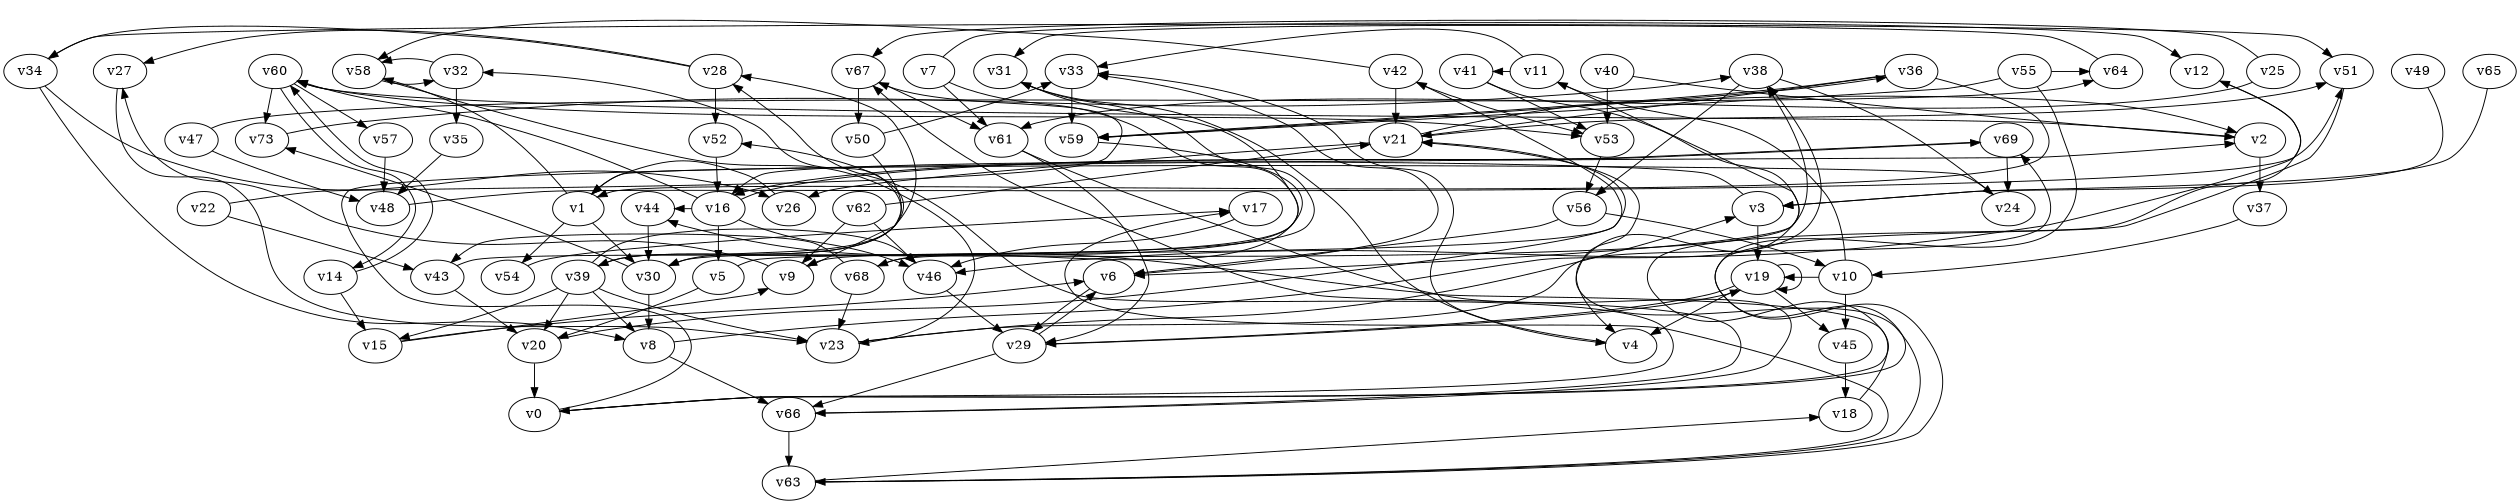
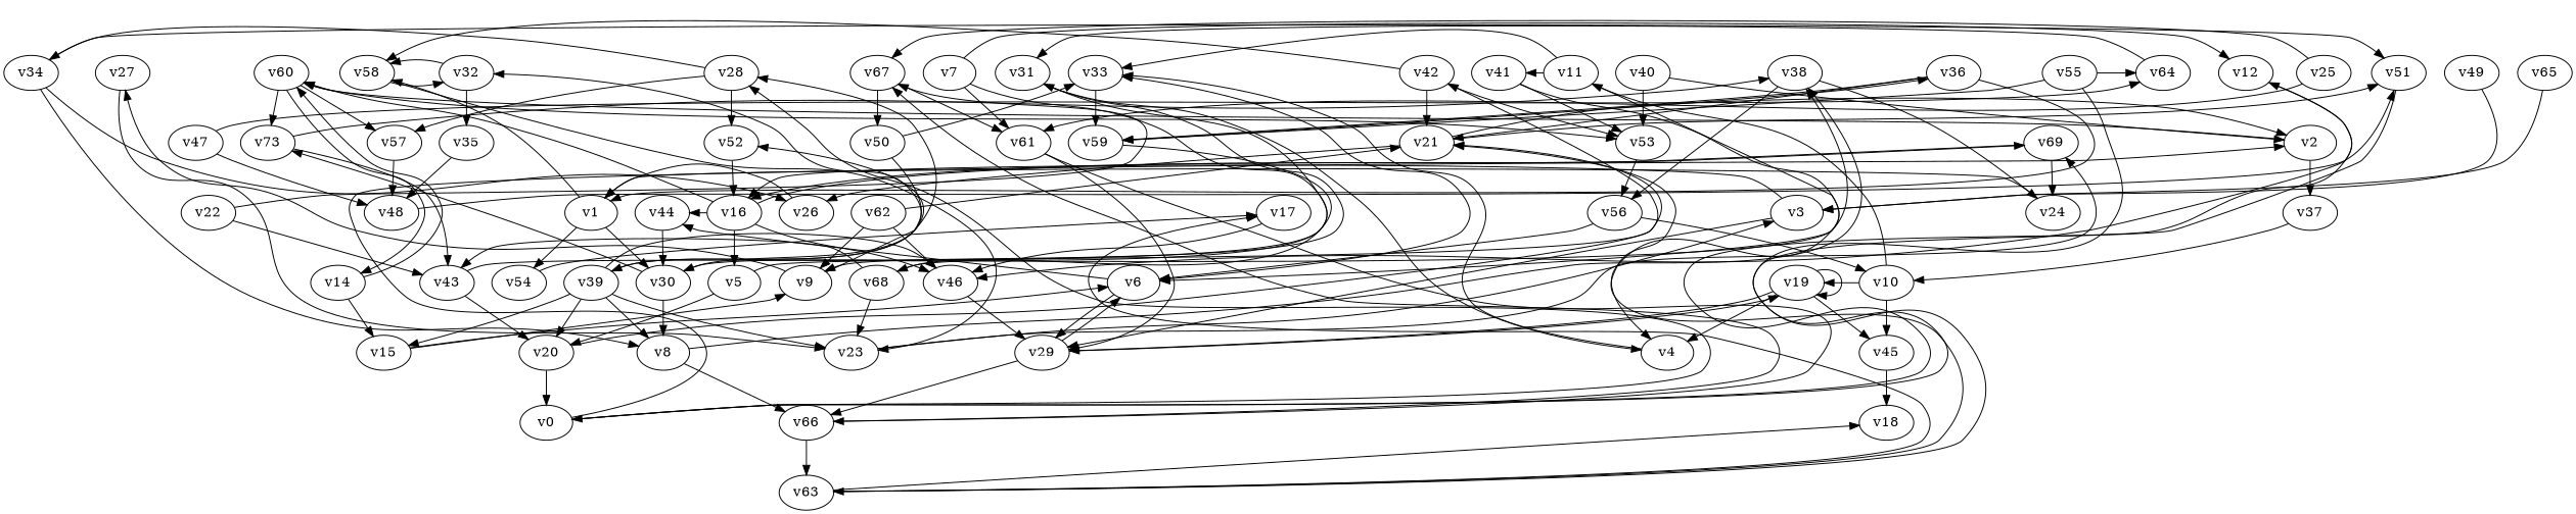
  digraph {
    node [player=0]
    v0 [player=1]
    v2 [player=1]
    v12
    v28
    v37 [player=1]
    v60 [player=1]
    v46 [player=1]
    v27
    v34
    v52 [player=1]
    v1 [player=1]
    v30 [player=1]
    v54 [player=1]
    v58
    v8
    n16 [label=v73 player=1]
    v17 [player=1]
    v32
    v23 [player=1]
    v10
    v14 [player=1]
    v53 [player=1]
    v57
    v3
    v16
    v29
    v5
    v44
    v69
    v6
    v66
    v19 [player=1]
    v4
    v33
    v59 [player=1]
    v20 [player=1]
    v42 [player=1]
    v21 [player=1]
    v7 [player=1]
    v61
    v68
    v43 [player=1]
    v31
    v38 [player=1]
    v24
    v56 [player=1]
    v67 [player=1]
    v63
    v9 [player=1]
    v35
    v11
    v45 [player=1]
    v41
    v18
    v15 [player=1]
    v26
    v51
    v22 [player=1]
    v50
    v25 [player=1]
    v48 [player=1]
    v36
    v39 [player=1]
    v40
    v47
    v64 [player=1]
    v49
    v55
    v62 [player=1]
    v65 [player=1]
    v0 -> v2 [constraint="time == 1"]
    v0 -> v12 [constraint="time == 3"]
    v0 -> v28 [constraint="time == 20"]
    v2 -> v37
    v2 -> v60 [constraint="time >= 1"]
    v12 -> v46 [constraint="time >= 12"]
-   v28 -> v27 [constraint="(time >= 5) && (time <= 22)"]
+   v28 -> v57 [constraint="(time >= 5) && (time <= 22)"]
    v28 -> v34 [constraint="time <= 25"]
    v28 -> v52
    v37 -> v10
    v60 -> n16
    v60 -> v14 [constraint="time == 12"]
    v60 -> v53 [constraint="(time >= 1) && (time <= 24)"]
    v60 -> v57
    v46 -> v29
    v27 -> v23 [constraint="time <= 25"]
    v34 -> v8 [constraint="time == 16"]
    v34 -> v26 [constraint="time % 5 == 1"]
    v34 -> v51 [constraint="time == 14"]
    v52 -> v16
    v1 -> v30
    v1 -> v54
    v1 -> v58 [constraint="time % 3 == 0"]
    v30 -> v52 [constraint="time >= 8"]
    v30 -> v8
    v30 -> n16 [constraint="time <= 8"]
    v54 -> v17 [constraint="time % 2 == 0"]
    v58 -> v32 [constraint="time % 6 == 2"]
    v58 -> v23 [constraint="time >= 7"]
    v8 -> v66
    v8 -> v38 [constraint="time >= 8"]
+   n16 -> v43 [constraint="time % 4 == 2"]
    n16 -> v38 [constraint="time >= 7"]
    v17 -> v46
    v32 -> v58 [constraint="time == 11"]
    v32 -> v35
    v23 -> v3 [constraint="time >= 10"]
    v23 -> v69 [constraint="time % 2 == 1"]
    v10 -> v19 [constraint="time <= 9"]
    v10 -> v11 [constraint="(time % 3 == 1) || (time % 3 == 1)"]
    v10 -> v45
    v14 -> v60 [constraint="time <= 23"]
    v14 -> v15
    v53 -> v56 [constraint="time % 5 == 2"]
    v57 -> v48 [constraint="time <= 13"]
    v3 -> v16 [constraint="time == 18"]
-   v3 -> v19
+   v3 -> v29
    v16 -> v60 [constraint="time == 14"]
    v16 -> v46
    v16 -> v5
    v16 -> v44 [constraint="time % 6 == 4"]
    v16 -> v69 [constraint="time >= 10"]
    v29 -> v6 [constraint="time % 2 == 1"]
    v29 -> v66
    v29 -> v19 [constraint="(time % 2 == 1) || (time % 5 == 2)"]
    v5 -> v20 [constraint="time % 6 == 0"]
    v5 -> v42 [constraint="time <= 20"]
    v44 -> v30
    v69 -> v16
    v69 -> v24
    v6 -> v29 [constraint="time <= 17"]
    v6 -> v33 [constraint="(time % 2 == 1) || (time % 5 == 1)"]
    v66 -> v67 [constraint="time % 5 == 4"]
    v66 -> v63
    v19 -> v29
    v19 -> v19 [constraint="time % 5 == 1"]
    v19 -> v4
    v19 -> v45
    v4 -> v33 [constraint="time % 5 == 3"]
    v33 -> v59
    v59 -> v30 [constraint="time % 3 == 1"]
    v59 -> v36 [constraint="time % 4 == 1"]
    v20 -> v0
    v20 -> v21 [constraint="time == 18"]
    v42 -> v58 [constraint="time == 3"]
    v42 -> v53 [constraint="time % 2 == 0"]
    v42 -> v21
    v21 -> v2 [constraint="time <= 19"]
    v21 -> v26
    v21 -> v51 [constraint="time % 6 == 3"]
    v7 -> v12 [constraint="time % 3 == 1"]
    v7 -> v61 [constraint="time % 4 == 2"]
    v7 -> v68 [constraint="time <= 23"]
    v61 -> v29 [constraint="time == 4"]
    v61 -> v66 [constraint="time >= 5"]
    v68 -> v23
    v68 -> v43 [constraint="time % 2 == 1"]
    v68 -> v31 [constraint="time >= 13"]
    v43 -> v20
    v43 -> v38 [constraint="time % 5 == 4"]
    v31 -> v4 [constraint="time % 5 == 3"]
    v31 -> v9 [constraint="time <= 6"]
    v38 -> v24 [constraint="time % 3 == 2"]
    v38 -> v56 [constraint="time >= 6"]
    v24 -> v1 [constraint="time % 4 == 3"]
    v56 -> v10
    v56 -> v6
    v67 -> v61
    v67 -> v50
    v63 -> v17 [constraint="time % 2 == 0"]
    v63 -> v21 [constraint="time % 5 == 2"]
    v63 -> v18 [constraint="time % 2 == 1"]
    v9 -> v27 [constraint="time >= 9"]
    v9 -> v32 [constraint="time >= 13"]
    v35 -> v48
    v11 -> v6 [constraint="time == 18"]
    v11 -> v33 [constraint="time == 19"]
    v11 -> v41 [constraint="time % 5 == 1"]
    v45 -> v18
    v41 -> v53 [constraint="time % 5 == 3"]
    v41 -> v4 [constraint="time == 20"]
-   v18 -> v44 [constraint="time == 14"]
+   v6 -> v44 [constraint="time == 14"]
    v15 -> v6 [constraint="time == 18"]
    v15 -> v9 [constraint="time == 6"]
    v26 -> v1 [constraint="time >= 7"]
    v51 -> v0 [constraint="time == 11"]
    v22 -> v43
    v22 -> v67 [constraint="time == 10"]
    v50 -> v33 [constraint="time >= 11"]
    v50 -> v39 [constraint="time == 13"]
    v25 -> v61 [constraint="time % 6 == 1"]
    v25 -> v67 [constraint="time <= 18"]
    v48 -> v51 [constraint="time >= 15"]
    v36 -> v1 [constraint="time % 5 == 2"]
    v36 -> v59 [constraint="time % 5 == 0"]
    v36 -> v21 [constraint="time == 4"]
    v39 -> v28 [constraint="time <= 25"]
    v39 -> v46 [constraint="time >= 3"]
    v39 -> v8
    v39 -> v23
    v39 -> v20
    v39 -> v15
    v40 -> v2 [constraint="time >= 6"]
    v40 -> v53
    v47 -> v48
    v47 -> v64 [constraint="(time % 2 == 0) || (time % 4 == 2)"]
    v64 -> v31 [constraint="(time % 3 == 0) || (time % 4 == 1)"]
    v49 -> v3 [constraint="time >= 7"]
    v55 -> v59 [constraint="time == 8"]
    v55 -> v63 [constraint="time % 5 == 1"]
    v55 -> v64 [constraint="time == 15"]
    v62 -> v46
    v62 -> v21 [constraint="time == 9"]
    v62 -> v9
    v65 -> v3 [constraint="time == 13"]
  }
